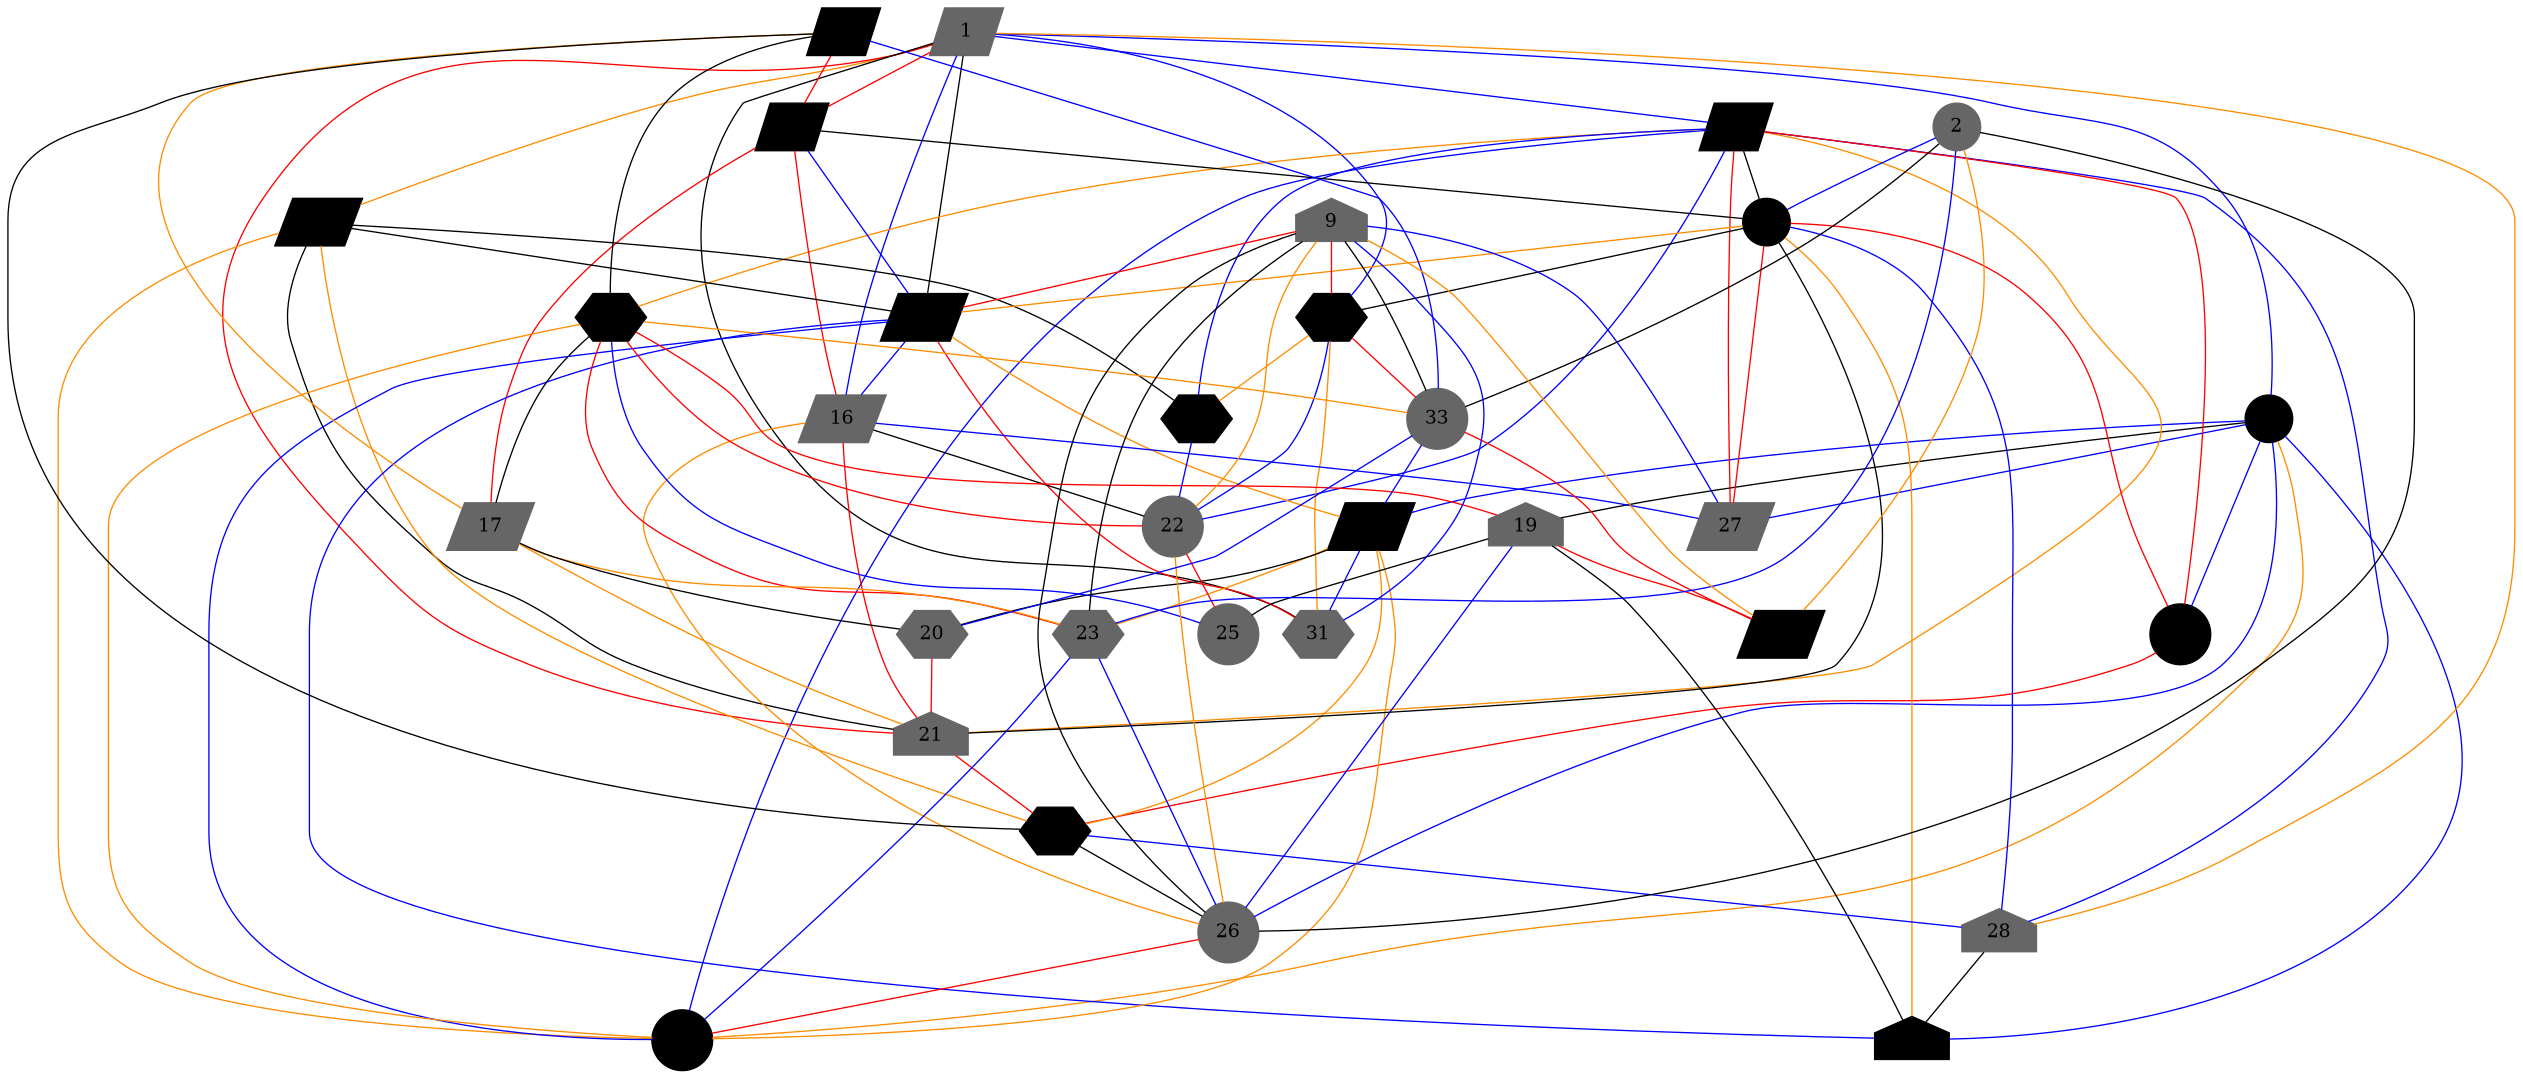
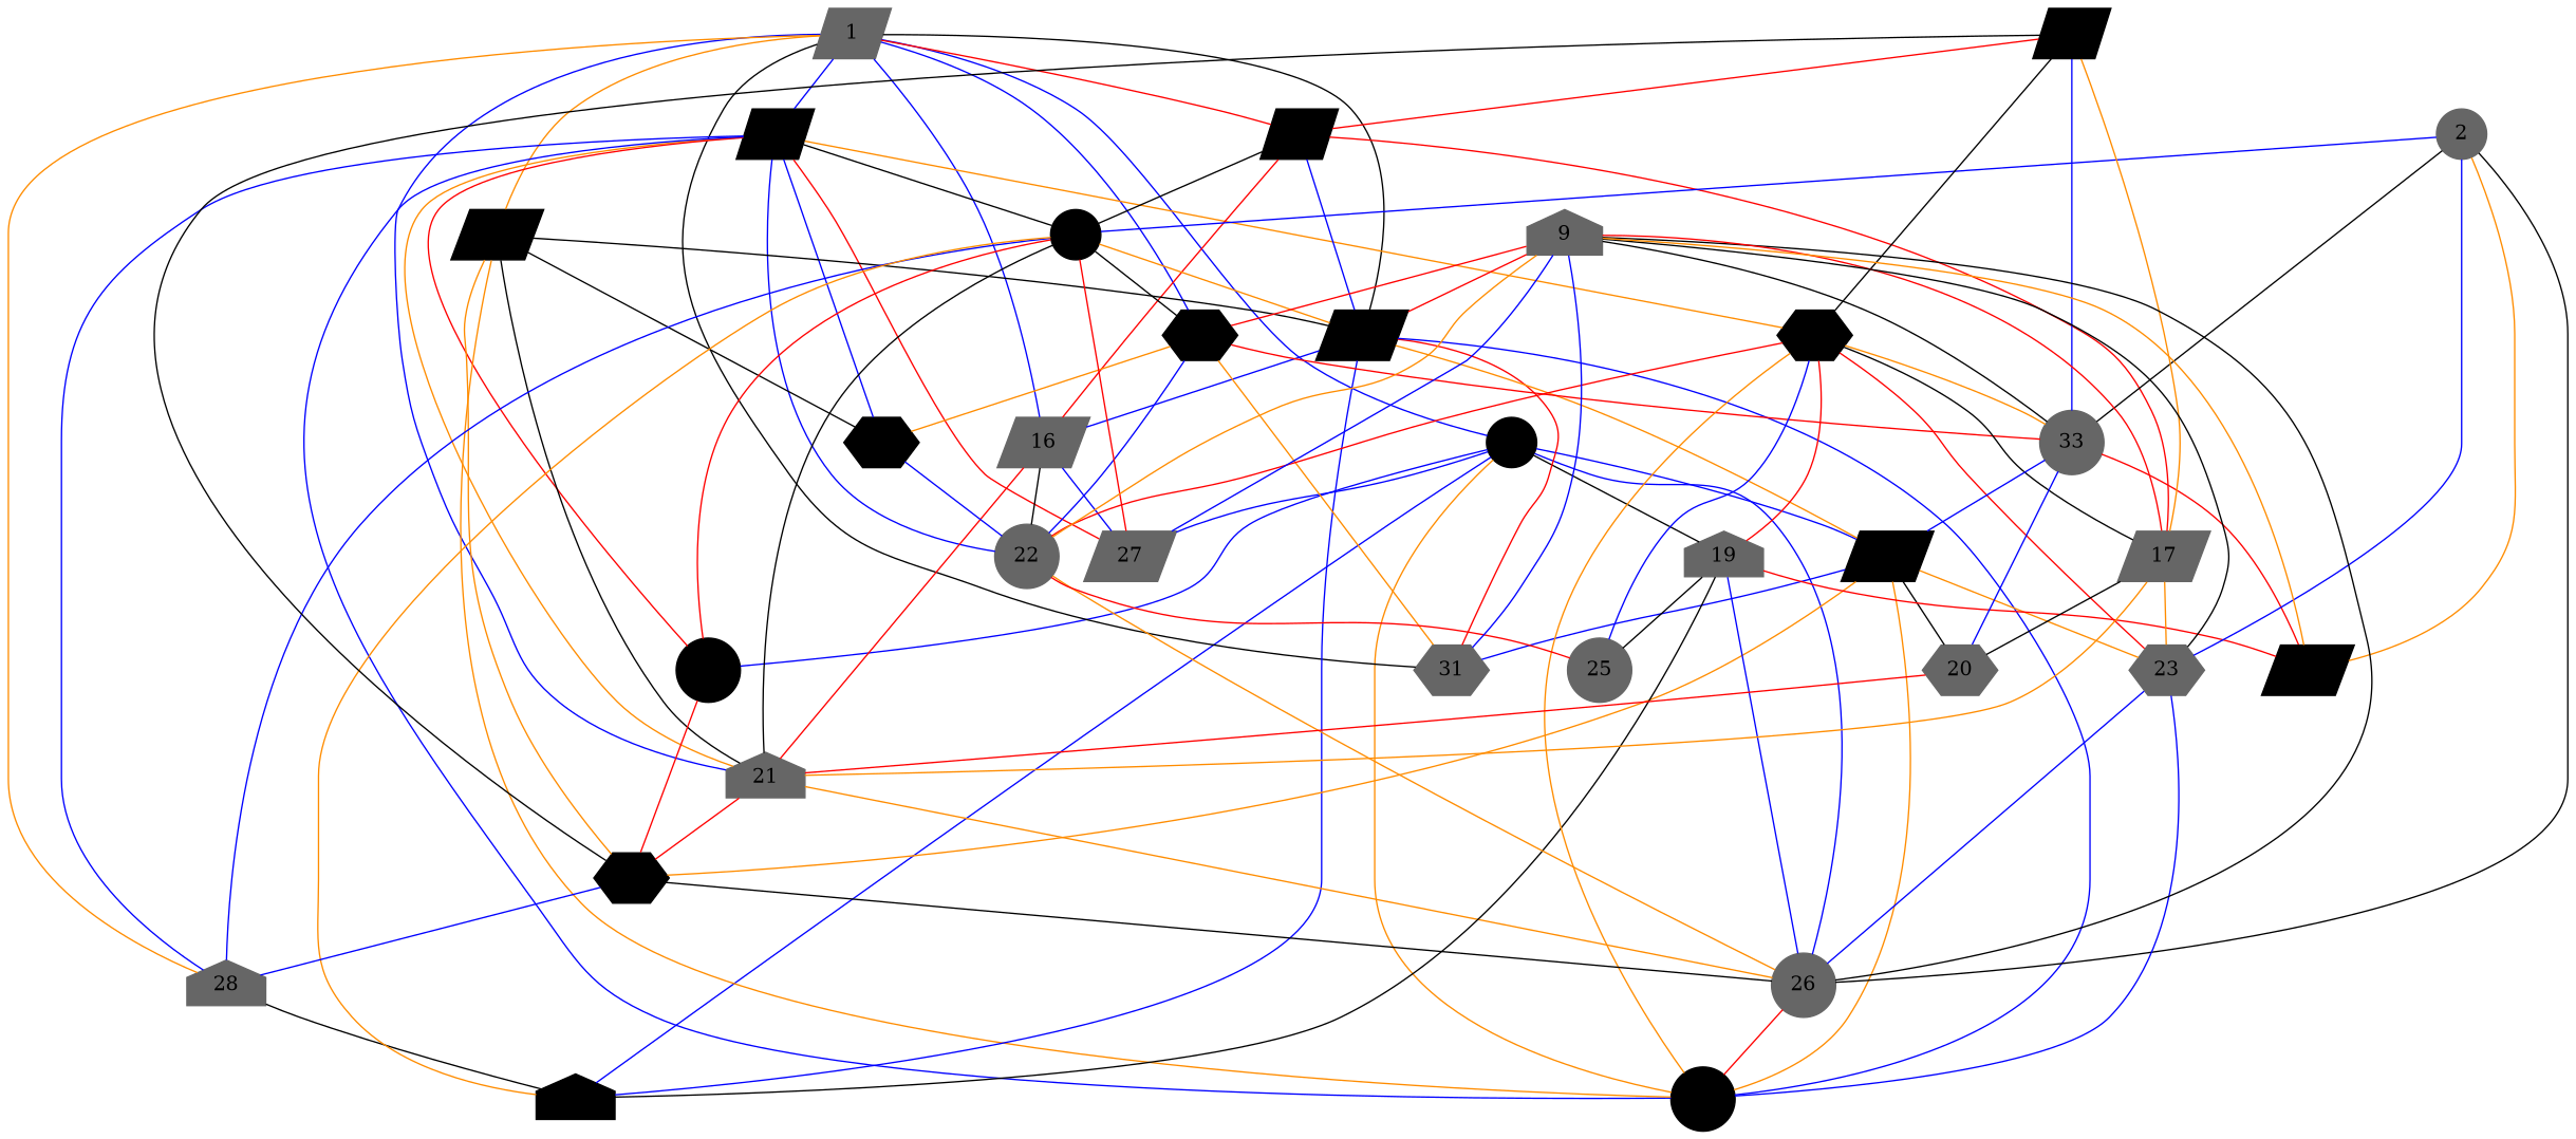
  graph {
    node [color=black shape=parallelogram style=filled]
    edge [color=blue weight=1.0]
    3 [shape=circle]
    1 [color=gray40]
    5
    7
    10
    11
    12 [shape=hexagon]
    16 [color=gray40]
    21 [color=gray40 shape=house]
    28 [color=gray40 shape=house]
    31 [color=gray40 shape=hexagon]
    26 [color=gray40 shape=circle]
    15 [shape=circle]
    18
    19 [color=gray40 shape=house]
    27 [color=gray40]
    29 [shape=circle]
    32 [shape=house]
    8 [shape=circle]
    6 [shape=hexagon]
    14 [shape=hexagon]
    22 [color=gray40 shape=circle]
    17 [color=gray40]
    24 [shape=hexagon]
    n25 [color=gray40 label=33 shape=circle]
    2 [color=gray40 shape=circle]
    23 [color=gray40 shape=hexagon]
    30
    20 [color=gray40 shape=hexagon]
    25 [color=gray40 shape=circle]
    4
    9 [color=gray40 shape=house]
    3 -- 26 [weight=2.0]
    3 -- 15
    3 -- 18 [weight=3.0]
    3 -- 19 [color=black weight=2.0]
    3 -- 27
    3 -- 29 [color=darkorange]
    3 -- 32
    1 -- 3
    1 -- 5
    1 -- 7 [color=red]
    1 -- 10 [color=darkorange]
    1 -- 11 [color=black]
    1 -- 12
    1 -- 16
-   1 -- 21 [color=red]
+   1 -- 21
    1 -- 28 [color=darkorange]
    1 -- 31 [color=black]
    5 -- 21 [color=darkorange weight=2.0]
    5 -- 28
    5 -- 15 [color=red]
    5 -- 27 [color=red]
    5 -- 29
    5 -- 8 [color=black weight=2.0]
    5 -- 6 [color=darkorange]
    5 -- 14
    5 -- 22
    7 -- 11
    7 -- 16 [color=red]
    7 -- 8 [color=black]
    7 -- 17 [color=red]
    10 -- 11 [color=black]
    10 -- 21 [color=black]
    10 -- 29 [color=darkorange]
    10 -- 14 [color=black]
    10 -- 24 [color=darkorange]
    11 -- 16
    11 -- 31 [color=red]
    11 -- 18 [color=darkorange]
    11 -- 29
    11 -- 32
    12 -- 31 [color=darkorange]
    12 -- 14 [color=darkorange]
    12 -- 22
    12 -- n25 [color=red weight=2.0]
    16 -- 21 [color=red]
    16 -- 27
    16 -- 22 [color=black]
-   16 -- 26 [color=darkorange]
+   21 -- 26 [color=darkorange]
    21 -- 24 [color=red]
    28 -- 32 [color=black]
    26 -- 29 [color=red]
    15 -- 24 [color=red]
    18 -- 31 [weight=2.0]
    18 -- 29 [color=darkorange]
    18 -- 24 [color=darkorange]
    18 -- 23 [color=darkorange weight=2.0]
    18 -- 20 [color=black]
    19 -- 26
    19 -- 32 [color=black]
    19 -- 30 [color=red]
    19 -- 25 [color=black]
    8 -- 11 [color=darkorange]
    8 -- 12 [color=black]
    8 -- 21 [color=black]
    8 -- 28
    8 -- 15 [color=red]
    8 -- 27 [color=red]
    8 -- 32 [color=darkorange weight=2.0]
    6 -- 19 [color=red weight=2.0]
    6 -- 29 [color=darkorange]
    6 -- 22 [color=red weight=2.0]
    6 -- 17 [color=black]
    6 -- n25 [color=darkorange]
    6 -- 23 [color=red]
    6 -- 25 [weight=2.0]
    14 -- 22
    22 -- 26 [color=darkorange]
    22 -- 25 [color=red]
    17 -- 21 [color=darkorange]
    17 -- 23 [color=darkorange weight=2.0]
    17 -- 20 [color=black]
    24 -- 28 [weight=2.0]
    24 -- 26 [color=black]
    n25 -- 18
    n25 -- 30 [color=red]
    n25 -- 20
    2 -- 26 [color=black]
    2 -- 8
    2 -- n25 [color=black]
    2 -- 23 [weight=2.0]
    2 -- 30 [color=darkorange]
    23 -- 26
    23 -- 29
    20 -- 21 [color=red]
    4 -- 7 [color=red]
    4 -- 6 [color=black]
    4 -- 17 [color=darkorange]
    4 -- 24 [color=black]
    4 -- n25 [weight=4.0]
    9 -- 11 [color=red]
    9 -- 12 [color=red]
    9 -- 31
    9 -- 26 [color=black]
    9 -- 27 [weight=2.0]
    9 -- 22 [color=darkorange weight=2.0]
+   9 -- 17 [color=red]
    9 -- n25 [color=black]
    9 -- 23 [color=black]
    9 -- 30 [color=darkorange]
  }
